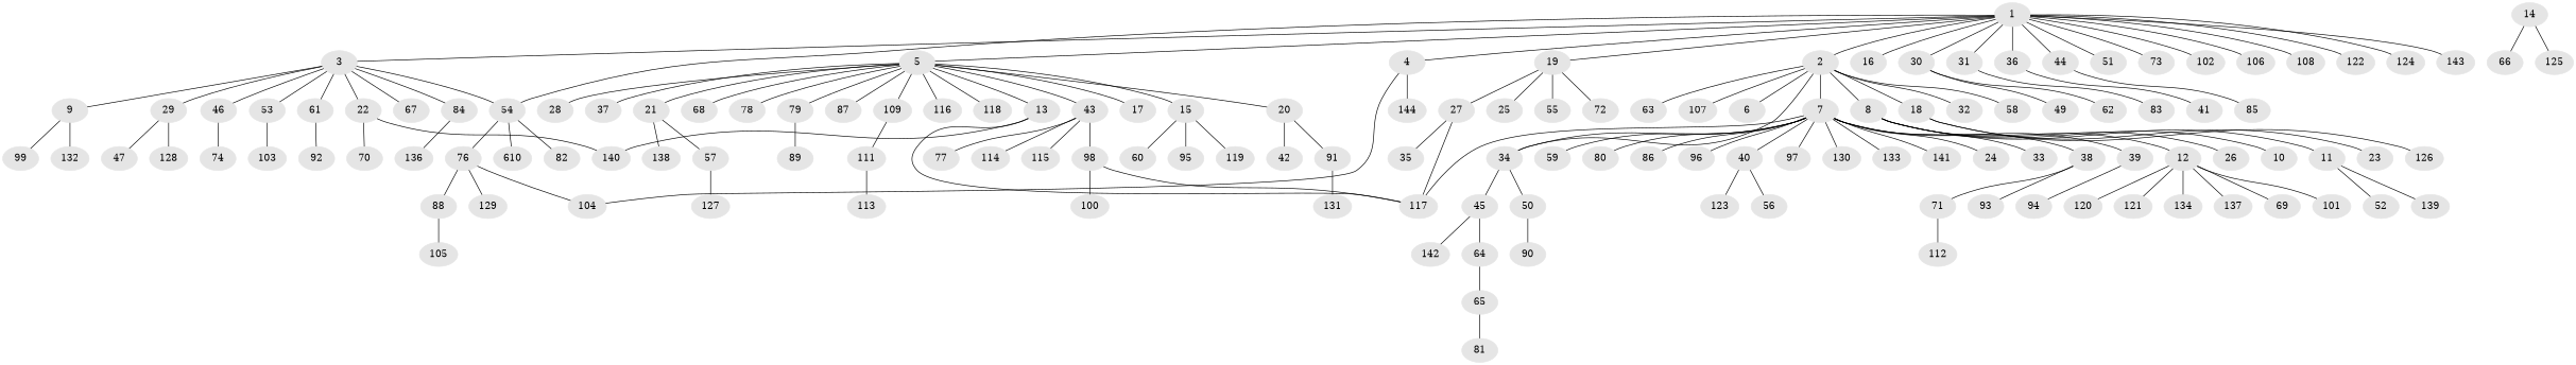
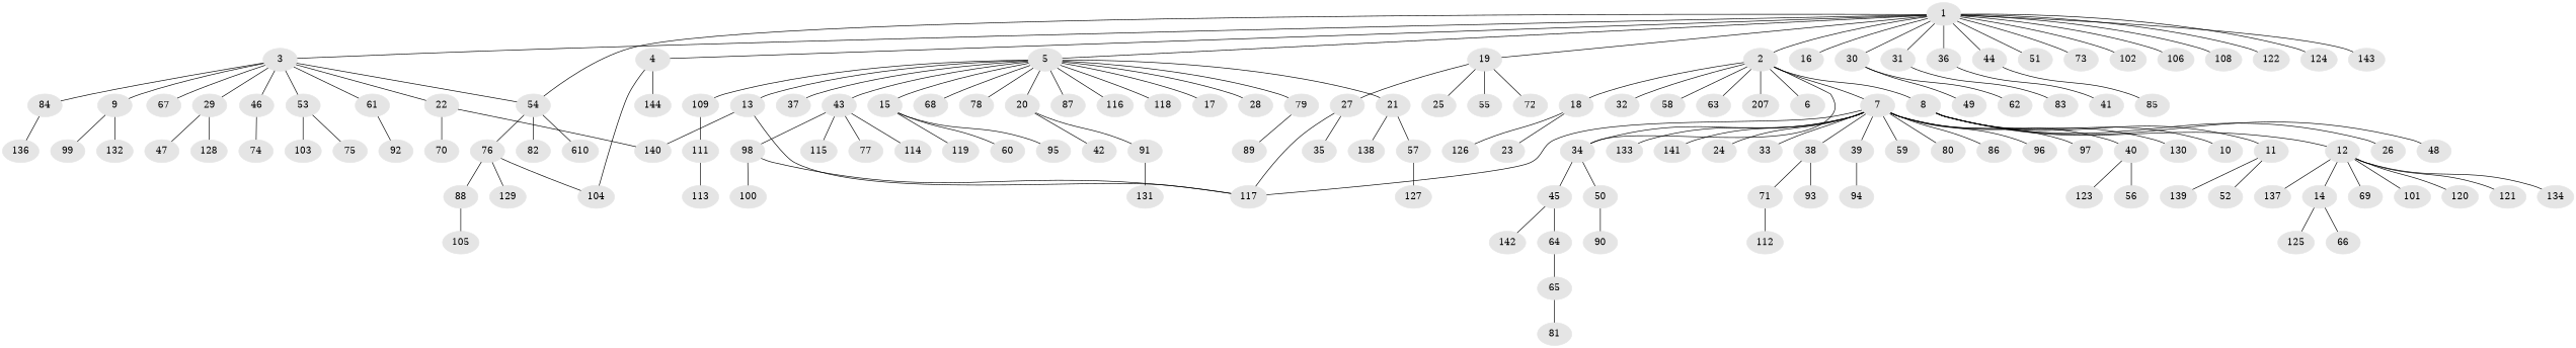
  graph {
    node [color=gray90 style=filled]
    1
    2
    3
    4
    5
    16
    19
    30
    31
    36
    44
    51
    54
    73
    102
    106
    108
    122
    124
    143
    6
    7
    8
    18
    32
    34
    58
    63
-   107
+   107 [label=207]
    9
    22
    29
    46
    53
    61
    67
    84
    104
    144
    13
    15
    17
    20
    21
    28
    37
    43
    68
    78
    79
    87
    109
    116
    118
    25
    27
    55
    72
    49
    62
    83
    41
    85
    76
    82
    n66 [label=610]
    24
    33
    38
    39
    40
    59
    80
    86
    96
    97
    117
    130
    133
    141
    10
    11
    12
    26
+   48
    23
    126
    45
    50
    99
    132
    140
    70
    47
    128
    74
+   75
    103
    92
    136
    60
    95
    119
    42
    91
    57
    138
    77
    98
    114
    115
    89
    111
    71
    93
    94
    56
    123
    52
    139
    14
    69
    101
    120
    121
    134
    137
    66
    125
    35
    131
    127
    64
    142
    90
    112
    100
    65
    88
    129
    81
    105
    113
    1 -- 2
    1 -- 3
    1 -- 4
    1 -- 5
    1 -- 16
    1 -- 19
    1 -- 30
    1 -- 31
    1 -- 36
    1 -- 44
    1 -- 51
    1 -- 54
    1 -- 73
    1 -- 102
    1 -- 106
    1 -- 108
    1 -- 122
    1 -- 124
    1 -- 143
    2 -- 6
    2 -- 7
    2 -- 8
    2 -- 18
    2 -- 32
    2 -- 34
    2 -- 58
    2 -- 63
    2 -- 107
    3 -- 54
    3 -- 9
    3 -- 22
    3 -- 29
    3 -- 46
    3 -- 53
    3 -- 61
    3 -- 67
    3 -- 84
    4 -- 104
    4 -- 144
    5 -- 13
    5 -- 15
    5 -- 17
    5 -- 20
    5 -- 21
    5 -- 28
    5 -- 37
    5 -- 43
    5 -- 68
    5 -- 78
    5 -- 79
    5 -- 87
    5 -- 109
    5 -- 116
    5 -- 118
    19 -- 25
    19 -- 27
    19 -- 55
    19 -- 72
    30 -- 49
    30 -- 62
    31 -- 83
    36 -- 41
    44 -- 85
    54 -- 76
    54 -- 82
    54 -- n66
    7 -- 34
    7 -- 24
    7 -- 33
    7 -- 38
    7 -- 39
    7 -- 40
    7 -- 59
    7 -- 80
    7 -- 86
    7 -- 96
    7 -- 97
    7 -- 117
    7 -- 130
    7 -- 133
    7 -- 141
    8 -- 10
    8 -- 11
    8 -- 12
    8 -- 26
+   8 -- 48
    18 -- 23
    18 -- 126
    34 -- 45
    34 -- 50
    9 -- 99
    9 -- 132
    22 -- 140
    22 -- 70
    29 -- 47
    29 -- 128
    46 -- 74
+   53 -- 75
    53 -- 103
    61 -- 92
    84 -- 136
    13 -- 117
    13 -- 140
    15 -- 60
    15 -- 95
    15 -- 119
    20 -- 42
    20 -- 91
    21 -- 57
    21 -- 138
    43 -- 77
    43 -- 98
    43 -- 114
    43 -- 115
    79 -- 89
    109 -- 111
    27 -- 117
    27 -- 35
    76 -- 104
    76 -- 88
    76 -- 129
    38 -- 71
    38 -- 93
    39 -- 94
    40 -- 56
    40 -- 123
    11 -- 52
    11 -- 139
+   12 -- 14
    12 -- 69
    12 -- 101
    12 -- 120
    12 -- 121
    12 -- 134
    12 -- 137
    45 -- 64
    45 -- 142
    50 -- 90
    91 -- 131
    57 -- 127
    98 -- 117
    98 -- 100
    111 -- 113
    71 -- 112
    14 -- 66
    14 -- 125
    64 -- 65
    65 -- 81
    88 -- 105
  }
